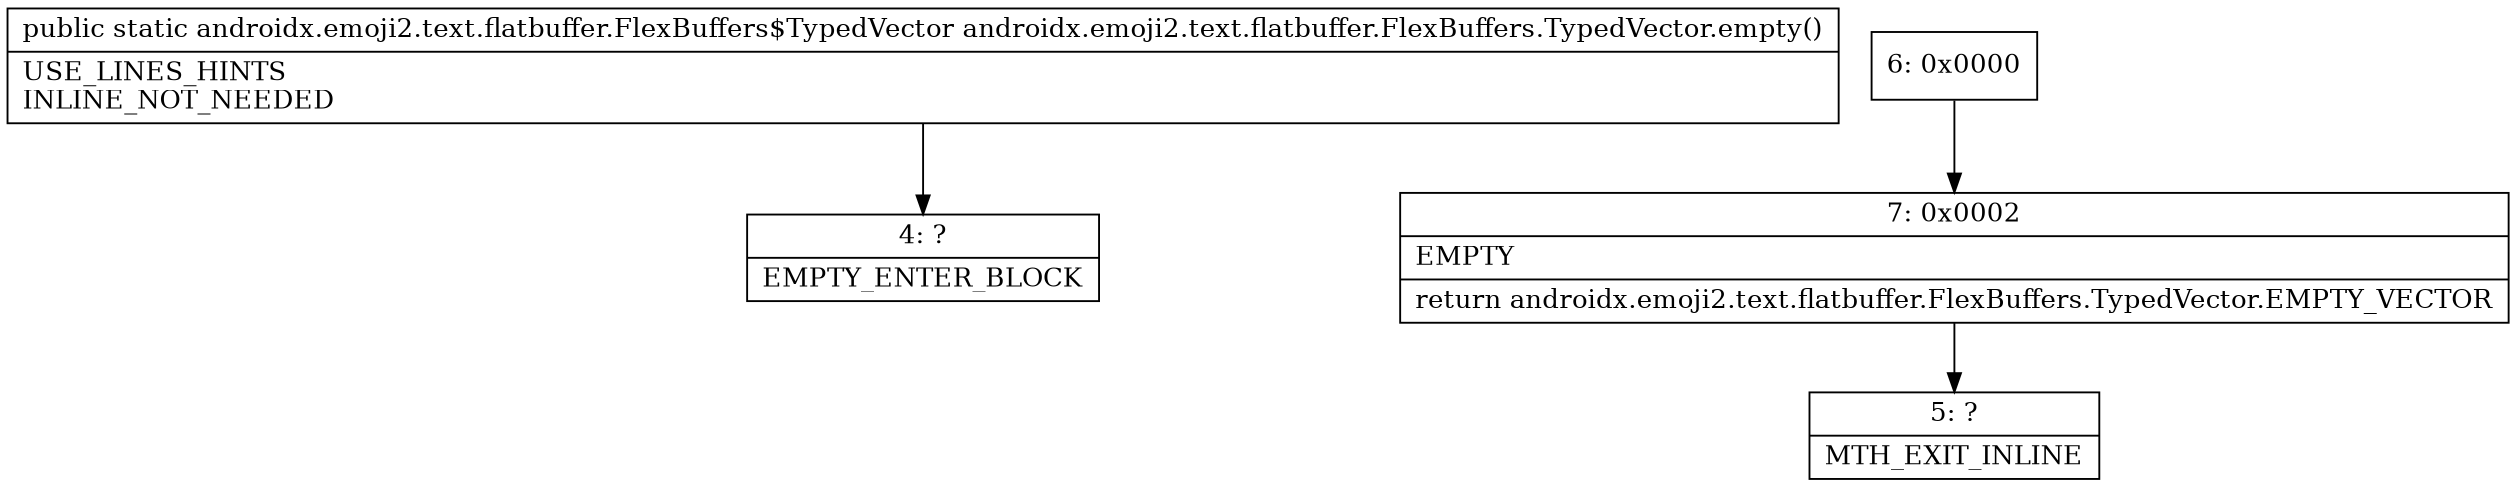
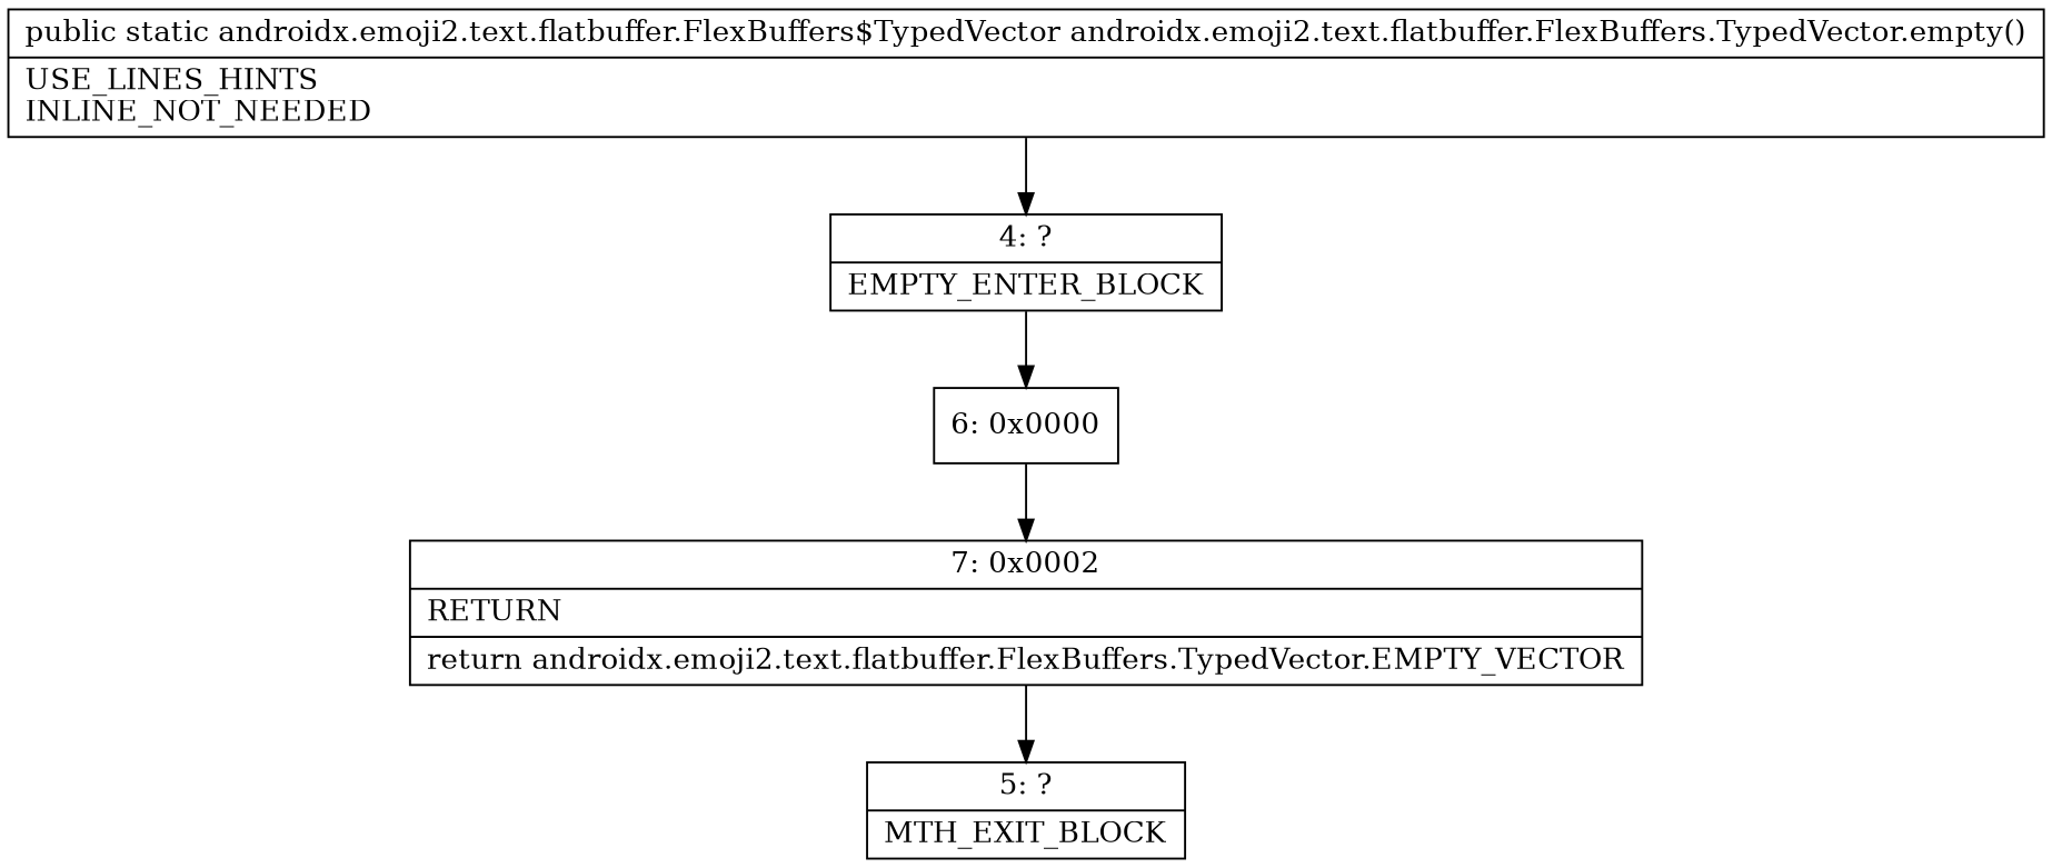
  digraph {
    node [shape=record]
    n1 [label="{4\:\ ?|EMPTY_ENTER_BLOCK\l}"]
    n2 [label="{6\:\ 0x0000}"]
-   n3 [label="{7\:\ 0x0002|EMPTY\l|return androidx.emoji2.text.flatbuffer.FlexBuffers.TypedVector.EMPTY_VECTOR\l}"]
-   n4 [label="{5\:\ ?|MTH_EXIT_INLINE\l}"]
+   n3 [label="{7\:\ 0x0002|RETURN\l|return androidx.emoji2.text.flatbuffer.FlexBuffers.TypedVector.EMPTY_VECTOR\l}"]
+   n4 [label="{5\:\ ?|MTH_EXIT_BLOCK\l}"]
    n5 [label="{public static androidx.emoji2.text.flatbuffer.FlexBuffers$TypedVector androidx.emoji2.text.flatbuffer.FlexBuffers.TypedVector.empty()  | USE_LINES_HINTS\lINLINE_NOT_NEEDED\l}"]
+   n1 -> n2
    n2 -> n3
    n3 -> n4
    n5 -> n1
  }
